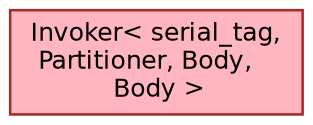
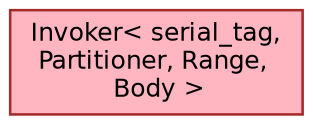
  digraph {
    rankdir=TB
-   n1 [color=brown fillcolor=lightpink fontname=Helvetica fontsize=10 height=0.2 label="Invoker\< serial_tag,\l Partitioner, Body,\l Body \>" shape=box style=filled width=0.4]
+   n1 [color=brown fillcolor=lightpink fontname=Helvetica fontsize=10 height=0.2 label="Invoker\< serial_tag,\l Partitioner, Range,\l Body \>" shape=box style=filled width=0.4]
  }
